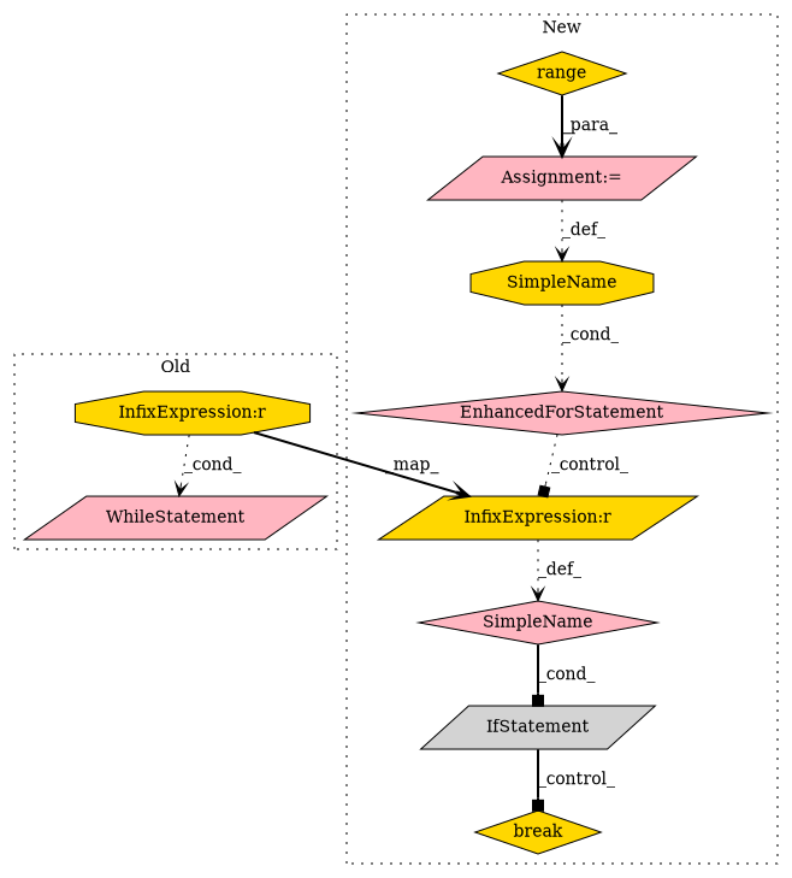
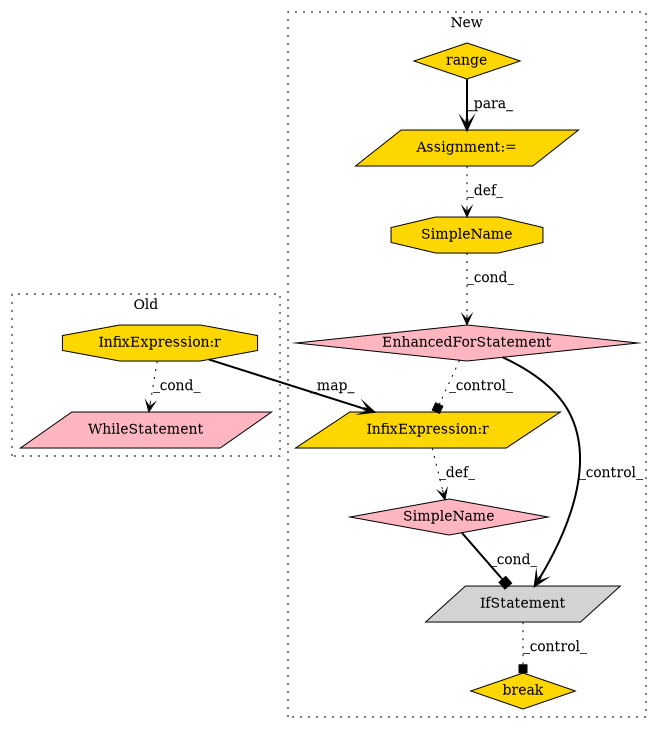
  digraph {
    node [a=27 fillcolor=gold l=4 s="1441,1526" shape=parallelogram style=filled]
    edge [arrowhead=vee style=dotted]
    n1 [a=61 fillcolor=lightpink l="7,2" label=WhileStatement s="1513,1571"]
    n2 [label="InfixExpression:r" s=1530 shape=octagon]
    n3 [a=10 l=6 label=break s=2123 shape=diamond]
    n4 [a=25 fillcolor=lightgrey l="4,2" label=IfStatement s="2087,2109"]
    n5 [a=42 fillcolor=lightpink label=SimpleName shape=diamond l="" s=""]
    n6 [a=42 l=1 label=SimpleName s=1502 shape=octagon]
-   n7 [a=7 fillcolor=lightpink l="57,2" label="Assignment:="]
+   n7 [a=7 l="57,2" label="Assignment:="]
    n8 [label="InfixExpression:r" s=2099]
    n9 [a=70 fillcolor=lightpink l="57,2" label=EnhancedForStatement shape=diamond]
    n10 [a=32 l="6,1" label=range s="1506,1525" shape=diamond]
    subgraph cluster_1 {
      label=Old
      style=dotted
      n1
      n2
    }
    subgraph cluster_2 {
      label=New
      style=dotted
      n3
      n4
      n5
      n6
      n7
      n8
      n9
      n10
    }
    n2 -> n1 [label=_cond_]
    n2 -> n8 [label=_map_ style=bold]
-   n4 -> n3 [arrowhead=box label=_control_ style=bold]
+   n4 -> n3 [arrowhead=box label=_control_]
    n5 -> n4 [arrowhead=box label=_cond_ style=bold]
    n6 -> n9 [label=_cond_]
    n7 -> n6 [label=_def_]
    n8 -> n5 [label=_def_]
+   n9 -> n4 [label=_control_ style=bold]
    n9 -> n8 [arrowhead=box label=_control_]
    n10 -> n7 [label=_para_ style=bold]
  }
